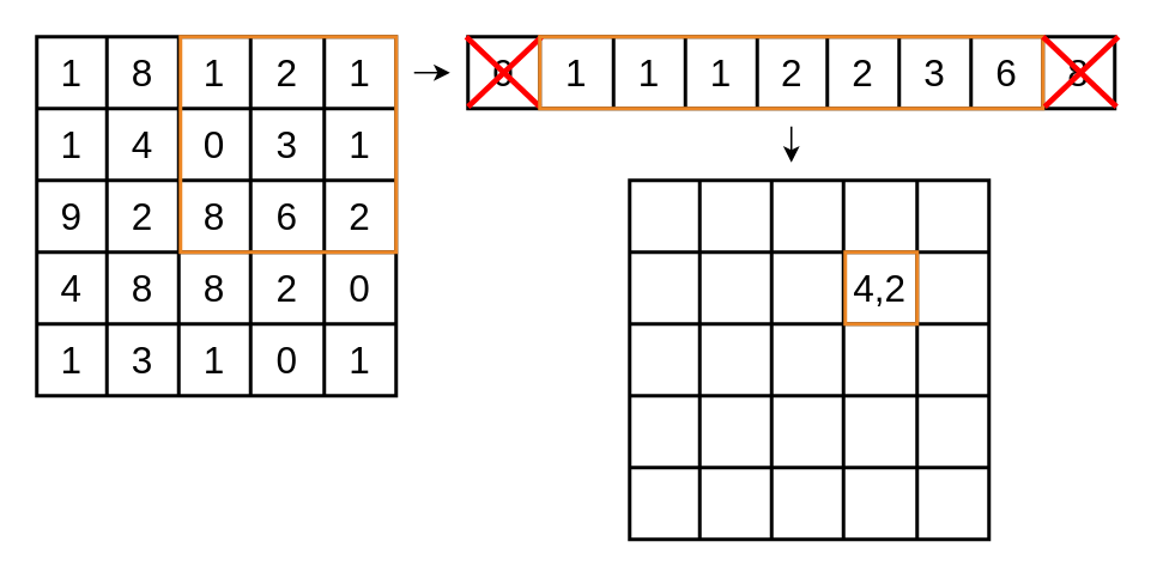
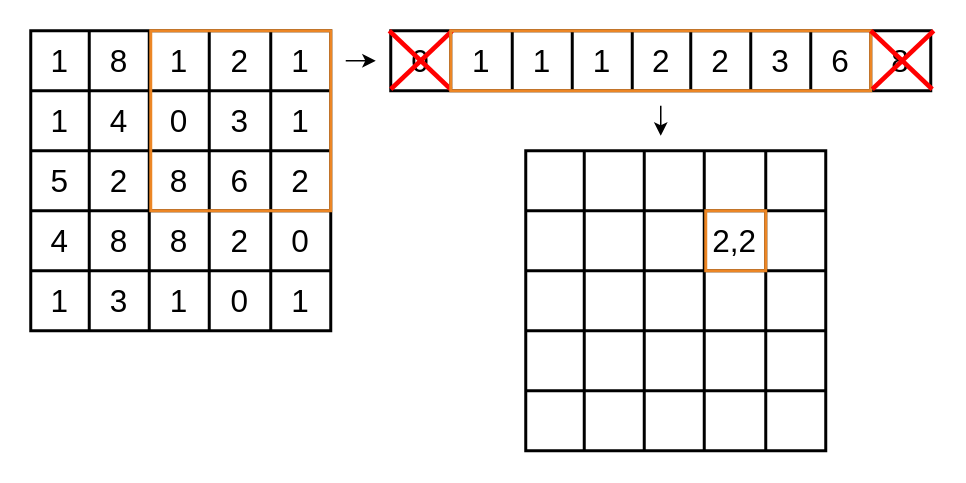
  <mxCell id="0" />
  <mxCell id="1" parent="0" />
  <mxCell id="2" value="" style="shape=table;html=1;whiteSpace=wrap;startSize=0;container=1;collapsible=0;childLayout=tableLayout;fontSize=21;strokeWidth=2;" parent="1" vertex="1"><mxGeometry x="20" y="20" width="200" height="200" as="geometry" /></mxCell>
  <mxCell id="3" value="" style="shape=partialRectangle;html=1;whiteSpace=wrap;collapsible=0;dropTarget=0;pointerEvents=0;fillColor=none;top=0;left=0;bottom=0;right=0;points=[[0,0.5],[1,0.5]];portConstraint=eastwest;fontSize=21;strokeColor=#EC8625;" parent="2" vertex="1"><mxGeometry width="200" height="40" as="geometry" /></mxCell>
  <mxCell id="4" value="1" style="shape=partialRectangle;html=1;whiteSpace=wrap;connectable=0;fillColor=none;top=0;left=0;bottom=0;right=0;overflow=hidden;fontSize=21;strokeColor=#EC8625;" parent="3" vertex="1"><mxGeometry width="39" height="40" as="geometry" /></mxCell>
  <mxCell id="5" value="8" style="shape=partialRectangle;html=1;whiteSpace=wrap;connectable=0;fillColor=none;top=0;left=0;bottom=0;right=0;overflow=hidden;fontSize=21;strokeColor=#EC8625;" parent="3" vertex="1"><mxGeometry x="39" width="40" height="40" as="geometry" /></mxCell>
  <mxCell id="6" value="1" style="shape=partialRectangle;html=1;whiteSpace=wrap;connectable=0;fillColor=none;top=0;left=0;bottom=0;right=0;overflow=hidden;fontSize=21;strokeColor=#EC8625;" parent="3" vertex="1"><mxGeometry x="79" width="40" height="40" as="geometry" /></mxCell>
  <mxCell id="7" value="2" style="shape=partialRectangle;html=1;whiteSpace=wrap;connectable=0;fillColor=none;top=0;left=0;bottom=0;right=0;overflow=hidden;fontSize=21;strokeColor=#EC8625;" parent="3" vertex="1"><mxGeometry x="119" width="41" height="40" as="geometry" /></mxCell>
  <mxCell id="8" value="1" style="shape=partialRectangle;html=1;whiteSpace=wrap;connectable=0;fillColor=none;top=0;left=0;bottom=0;right=0;overflow=hidden;fontSize=21;strokeColor=#EC8625;" parent="3" vertex="1"><mxGeometry x="160" width="40" height="40" as="geometry" /></mxCell>
  <mxCell id="9" style="shape=partialRectangle;html=1;whiteSpace=wrap;collapsible=0;dropTarget=0;pointerEvents=0;fillColor=none;top=0;left=0;bottom=0;right=0;points=[[0,0.5],[1,0.5]];portConstraint=eastwest;fontSize=21;strokeColor=#EC8625;" parent="2" vertex="1"><mxGeometry y="40" width="200" height="40" as="geometry" /></mxCell>
  <mxCell id="10" value="1" style="shape=partialRectangle;html=1;whiteSpace=wrap;connectable=0;fillColor=none;top=0;left=0;bottom=0;right=0;overflow=hidden;fontSize=21;strokeColor=#EC8625;" parent="9" vertex="1"><mxGeometry width="39" height="40" as="geometry" /></mxCell>
  <mxCell id="11" value="4" style="shape=partialRectangle;html=1;whiteSpace=wrap;connectable=0;fillColor=none;top=0;left=0;bottom=0;right=0;overflow=hidden;fontSize=21;strokeColor=#EC8625;" parent="9" vertex="1"><mxGeometry x="39" width="40" height="40" as="geometry" /></mxCell>
  <mxCell id="12" value="0" style="shape=partialRectangle;html=1;whiteSpace=wrap;connectable=0;fillColor=none;top=0;left=0;bottom=0;right=0;overflow=hidden;fontSize=21;strokeColor=#EC8625;" parent="9" vertex="1"><mxGeometry x="79" width="40" height="40" as="geometry" /></mxCell>
  <mxCell id="13" value="3" style="shape=partialRectangle;html=1;whiteSpace=wrap;connectable=0;fillColor=none;top=0;left=0;bottom=0;right=0;overflow=hidden;fontSize=21;strokeColor=#EC8625;" parent="9" vertex="1"><mxGeometry x="119" width="41" height="40" as="geometry" /></mxCell>
  <mxCell id="14" value="1" style="shape=partialRectangle;html=1;whiteSpace=wrap;connectable=0;fillColor=none;top=0;left=0;bottom=0;right=0;overflow=hidden;fontSize=21;strokeColor=#EC8625;" parent="9" vertex="1"><mxGeometry x="160" width="40" height="40" as="geometry" /></mxCell>
  <mxCell id="15" style="shape=partialRectangle;html=1;whiteSpace=wrap;collapsible=0;dropTarget=0;pointerEvents=0;fillColor=none;top=0;left=0;bottom=0;right=0;points=[[0,0.5],[1,0.5]];portConstraint=eastwest;fontSize=21;strokeColor=#EC8625;" parent="2" vertex="1"><mxGeometry y="80" width="200" height="40" as="geometry" /></mxCell>
- <mxCell id="16" value="9" style="shape=partialRectangle;html=1;whiteSpace=wrap;connectable=0;fillColor=none;top=0;left=0;bottom=0;right=0;overflow=hidden;fontSize=21;strokeColor=#EC8625;" parent="15" vertex="1"><mxGeometry width="39" height="40" as="geometry" /></mxCell>
+ <mxCell id="16" value="5" style="shape=partialRectangle;html=1;whiteSpace=wrap;connectable=0;fillColor=none;top=0;left=0;bottom=0;right=0;overflow=hidden;fontSize=21;strokeColor=#EC8625;" parent="15" vertex="1"><mxGeometry width="39" height="40" as="geometry" /></mxCell>
  <mxCell id="17" value="2" style="shape=partialRectangle;html=1;whiteSpace=wrap;connectable=0;fillColor=none;top=0;left=0;bottom=0;right=0;overflow=hidden;fontSize=21;strokeColor=#EC8625;" parent="15" vertex="1"><mxGeometry x="39" width="40" height="40" as="geometry" /></mxCell>
  <mxCell id="18" value="8" style="shape=partialRectangle;html=1;whiteSpace=wrap;connectable=0;fillColor=none;top=0;left=0;bottom=0;right=0;overflow=hidden;fontSize=21;strokeColor=#EC8625;" parent="15" vertex="1"><mxGeometry x="79" width="40" height="40" as="geometry" /></mxCell>
  <mxCell id="19" value="6" style="shape=partialRectangle;html=1;whiteSpace=wrap;connectable=0;fillColor=none;top=0;left=0;bottom=0;right=0;overflow=hidden;fontSize=21;strokeColor=#EC8625;" parent="15" vertex="1"><mxGeometry x="119" width="41" height="40" as="geometry" /></mxCell>
  <mxCell id="20" value="2" style="shape=partialRectangle;html=1;whiteSpace=wrap;connectable=0;fillColor=none;top=0;left=0;bottom=0;right=0;overflow=hidden;fontSize=21;strokeColor=#EC8625;" parent="15" vertex="1"><mxGeometry x="160" width="40" height="40" as="geometry" /></mxCell>
  <mxCell id="21" style="shape=partialRectangle;html=1;whiteSpace=wrap;collapsible=0;dropTarget=0;pointerEvents=0;fillColor=none;top=0;left=0;bottom=0;right=0;points=[[0,0.5],[1,0.5]];portConstraint=eastwest;fontSize=21;strokeColor=#EC8625;" parent="2" vertex="1"><mxGeometry y="120" width="200" height="40" as="geometry" /></mxCell>
  <mxCell id="22" value="4" style="shape=partialRectangle;html=1;whiteSpace=wrap;connectable=0;fillColor=none;top=0;left=0;bottom=0;right=0;overflow=hidden;fontSize=21;strokeColor=#EC8625;" parent="21" vertex="1"><mxGeometry width="39" height="40" as="geometry" /></mxCell>
  <mxCell id="23" value="8" style="shape=partialRectangle;html=1;whiteSpace=wrap;connectable=0;fillColor=none;top=0;left=0;bottom=0;right=0;overflow=hidden;fontSize=21;strokeColor=#EC8625;" parent="21" vertex="1"><mxGeometry x="39" width="40" height="40" as="geometry" /></mxCell>
  <mxCell id="24" value="8" style="shape=partialRectangle;html=1;whiteSpace=wrap;connectable=0;fillColor=none;top=0;left=0;bottom=0;right=0;overflow=hidden;fontSize=21;strokeColor=#EC8625;" parent="21" vertex="1"><mxGeometry x="79" width="40" height="40" as="geometry" /></mxCell>
  <mxCell id="25" value="2" style="shape=partialRectangle;html=1;whiteSpace=wrap;connectable=0;fillColor=none;top=0;left=0;bottom=0;right=0;overflow=hidden;fontSize=21;strokeColor=#EC8625;" parent="21" vertex="1"><mxGeometry x="119" width="41" height="40" as="geometry" /></mxCell>
  <mxCell id="26" value="0" style="shape=partialRectangle;html=1;whiteSpace=wrap;connectable=0;fillColor=none;top=0;left=0;bottom=0;right=0;overflow=hidden;fontSize=21;strokeColor=#EC8625;" parent="21" vertex="1"><mxGeometry x="160" width="40" height="40" as="geometry" /></mxCell>
  <mxCell id="27" style="shape=partialRectangle;html=1;whiteSpace=wrap;collapsible=0;dropTarget=0;pointerEvents=0;fillColor=none;top=0;left=0;bottom=0;right=0;points=[[0,0.5],[1,0.5]];portConstraint=eastwest;fontSize=21;strokeColor=#EC8625;" parent="2" vertex="1"><mxGeometry y="160" width="200" height="40" as="geometry" /></mxCell>
  <mxCell id="28" value="1" style="shape=partialRectangle;html=1;whiteSpace=wrap;connectable=0;fillColor=none;top=0;left=0;bottom=0;right=0;overflow=hidden;fontSize=21;strokeColor=#EC8625;" parent="27" vertex="1"><mxGeometry width="39" height="40" as="geometry" /></mxCell>
  <mxCell id="29" value="3" style="shape=partialRectangle;html=1;whiteSpace=wrap;connectable=0;fillColor=none;top=0;left=0;bottom=0;right=0;overflow=hidden;fontSize=21;strokeColor=#EC8625;" parent="27" vertex="1"><mxGeometry x="39" width="40" height="40" as="geometry" /></mxCell>
  <mxCell id="30" value="1" style="shape=partialRectangle;html=1;whiteSpace=wrap;connectable=0;fillColor=none;top=0;left=0;bottom=0;right=0;overflow=hidden;fontSize=21;strokeColor=#EC8625;" parent="27" vertex="1"><mxGeometry x="79" width="40" height="40" as="geometry" /></mxCell>
  <mxCell id="31" value="0" style="shape=partialRectangle;html=1;whiteSpace=wrap;connectable=0;fillColor=none;top=0;left=0;bottom=0;right=0;overflow=hidden;fontSize=21;strokeColor=#EC8625;" parent="27" vertex="1"><mxGeometry x="119" width="41" height="40" as="geometry" /></mxCell>
  <mxCell id="32" value="1" style="shape=partialRectangle;html=1;whiteSpace=wrap;connectable=0;fillColor=none;top=0;left=0;bottom=0;right=0;overflow=hidden;fontSize=21;strokeColor=#EC8625;" parent="27" vertex="1"><mxGeometry x="160" width="40" height="40" as="geometry" /></mxCell>
  <mxCell id="33" value="" style="rounded=0;whiteSpace=wrap;html=1;strokeWidth=2;strokeColor=#EC8625;fillColor=none;" parent="1" vertex="1"><mxGeometry x="100" y="20" width="120" height="120" as="geometry" /></mxCell>
  <mxCell id="34" value="" style="shape=table;html=1;whiteSpace=wrap;startSize=0;container=1;collapsible=0;childLayout=tableLayout;fontSize=21;strokeWidth=2;" parent="1" vertex="1"><mxGeometry x="260" y="20" width="360" height="40" as="geometry" /></mxCell>
  <mxCell id="35" value="" style="shape=partialRectangle;html=1;whiteSpace=wrap;collapsible=0;dropTarget=0;pointerEvents=0;fillColor=none;top=0;left=0;bottom=0;right=0;points=[[0,0.5],[1,0.5]];portConstraint=eastwest;fontSize=21;strokeColor=#EC8625;" parent="34" vertex="1"><mxGeometry width="360" height="40" as="geometry" /></mxCell>
  <mxCell id="36" value="0" style="shape=partialRectangle;html=1;whiteSpace=wrap;connectable=0;fillColor=none;top=0;left=0;bottom=0;right=0;overflow=hidden;fontSize=21;strokeColor=#EC8625;" parent="35" vertex="1"><mxGeometry width="40" height="40" as="geometry" /></mxCell>
  <mxCell id="37" value="1" style="shape=partialRectangle;html=1;whiteSpace=wrap;connectable=0;fillColor=none;top=0;left=0;bottom=0;right=0;overflow=hidden;fontSize=21;strokeColor=#EC8625;" parent="35" vertex="1"><mxGeometry x="40" width="41" height="40" as="geometry" /></mxCell>
  <mxCell id="38" value="1" style="shape=partialRectangle;html=1;whiteSpace=wrap;connectable=0;fillColor=none;top=0;left=0;bottom=0;right=0;overflow=hidden;fontSize=21;strokeColor=#EC8625;" parent="35" vertex="1"><mxGeometry x="81" width="40" height="40" as="geometry" /></mxCell>
  <mxCell id="39" value="1" style="shape=partialRectangle;html=1;whiteSpace=wrap;connectable=0;fillColor=none;top=0;left=0;bottom=0;right=0;overflow=hidden;fontSize=21;strokeColor=#EC8625;" parent="35" vertex="1"><mxGeometry x="121" width="40" height="40" as="geometry" /></mxCell>
  <mxCell id="40" value="2" style="shape=partialRectangle;html=1;whiteSpace=wrap;connectable=0;fillColor=none;top=0;left=0;bottom=0;right=0;overflow=hidden;fontSize=21;strokeColor=#EC8625;" parent="35" vertex="1"><mxGeometry x="161" width="39" height="40" as="geometry" /></mxCell>
  <mxCell id="41" value="2" style="shape=partialRectangle;html=1;whiteSpace=wrap;connectable=0;fillColor=none;top=0;left=0;bottom=0;right=0;overflow=hidden;fontSize=21;strokeColor=#EC8625;" parent="35" vertex="1"><mxGeometry x="200" width="40" height="40" as="geometry" /></mxCell>
  <mxCell id="42" value="3" style="shape=partialRectangle;html=1;whiteSpace=wrap;connectable=0;fillColor=none;top=0;left=0;bottom=0;right=0;overflow=hidden;fontSize=21;strokeColor=#EC8625;" parent="35" vertex="1"><mxGeometry x="240" width="40" height="40" as="geometry" /></mxCell>
  <mxCell id="43" value="6" style="shape=partialRectangle;html=1;whiteSpace=wrap;connectable=0;fillColor=none;top=0;left=0;bottom=0;right=0;overflow=hidden;fontSize=21;strokeColor=#EC8625;" parent="35" vertex="1"><mxGeometry x="280" width="40" height="40" as="geometry" /></mxCell>
  <mxCell id="44" value="8" style="shape=partialRectangle;html=1;whiteSpace=wrap;connectable=0;fillColor=none;top=0;left=0;bottom=0;right=0;overflow=hidden;fontSize=21;strokeColor=#EC8625;" parent="35" vertex="1"><mxGeometry x="320" width="40" height="40" as="geometry" /></mxCell>
  <mxCell id="45" value="" style="endArrow=none;html=1;strokeWidth=3;strokeColor=#FF0000;" edge="1" parent="34"><mxGeometry width="50" height="50" relative="1" as="geometry"><mxPoint y="39" as="sourcePoint" /><mxPoint x="41" as="targetPoint" /></mxGeometry></mxCell>
  <mxCell id="46" value="" style="endArrow=none;html=1;strokeWidth=3;strokeColor=#FF0000;" edge="1" parent="34"><mxGeometry width="50" height="50" relative="1" as="geometry"><mxPoint x="-1" as="sourcePoint" /><mxPoint x="40" y="39" as="targetPoint" /></mxGeometry></mxCell>
  <mxCell id="47" value="" style="rounded=0;whiteSpace=wrap;html=1;strokeWidth=2;strokeColor=#EC8625;fillColor=none;" parent="1" vertex="1"><mxGeometry x="300" y="20" width="280" height="40" as="geometry" /></mxCell>
  <mxCell id="48" value="" style="endArrow=classic;html=1;" parent="1" edge="1"><mxGeometry width="50" height="50" relative="1" as="geometry"><mxPoint x="230" y="40" as="sourcePoint" /><mxPoint x="250" y="40" as="targetPoint" /></mxGeometry></mxCell>
  <mxCell id="49" value="" style="shape=table;html=1;whiteSpace=wrap;startSize=0;container=1;collapsible=0;childLayout=tableLayout;fontSize=21;strokeWidth=2;" parent="1" vertex="1"><mxGeometry x="350" y="100" width="200" height="200" as="geometry" /></mxCell>
  <mxCell id="50" value="" style="shape=partialRectangle;html=1;whiteSpace=wrap;collapsible=0;dropTarget=0;pointerEvents=0;fillColor=none;top=0;left=0;bottom=0;right=0;points=[[0,0.5],[1,0.5]];portConstraint=eastwest;fontSize=21;strokeColor=#EC8625;" parent="49" vertex="1"><mxGeometry width="200" height="40" as="geometry" /></mxCell>
  <mxCell id="51" value="" style="shape=partialRectangle;html=1;whiteSpace=wrap;connectable=0;fillColor=none;top=0;left=0;bottom=0;right=0;overflow=hidden;fontSize=21;strokeColor=#EC8625;" parent="50" vertex="1"><mxGeometry width="39" height="40" as="geometry" /></mxCell>
  <mxCell id="52" value="" style="shape=partialRectangle;html=1;whiteSpace=wrap;connectable=0;fillColor=none;top=0;left=0;bottom=0;right=0;overflow=hidden;fontSize=21;strokeColor=#EC8625;" parent="50" vertex="1"><mxGeometry x="39" width="40" height="40" as="geometry" /></mxCell>
  <mxCell id="53" value="" style="shape=partialRectangle;html=1;whiteSpace=wrap;connectable=0;fillColor=none;top=0;left=0;bottom=0;right=0;overflow=hidden;fontSize=21;strokeColor=#EC8625;" parent="50" vertex="1"><mxGeometry x="79" width="40" height="40" as="geometry" /></mxCell>
  <mxCell id="54" value="" style="shape=partialRectangle;html=1;whiteSpace=wrap;connectable=0;fillColor=none;top=0;left=0;bottom=0;right=0;overflow=hidden;fontSize=21;strokeColor=#EC8625;" parent="50" vertex="1"><mxGeometry x="119" width="41" height="40" as="geometry" /></mxCell>
  <mxCell id="55" value="" style="shape=partialRectangle;html=1;whiteSpace=wrap;connectable=0;fillColor=none;top=0;left=0;bottom=0;right=0;overflow=hidden;fontSize=21;strokeColor=#EC8625;" parent="50" vertex="1"><mxGeometry x="160" width="40" height="40" as="geometry" /></mxCell>
  <mxCell id="56" style="shape=partialRectangle;html=1;whiteSpace=wrap;collapsible=0;dropTarget=0;pointerEvents=0;fillColor=none;top=0;left=0;bottom=0;right=0;points=[[0,0.5],[1,0.5]];portConstraint=eastwest;fontSize=21;strokeColor=#EC8625;" parent="49" vertex="1"><mxGeometry y="40" width="200" height="40" as="geometry" /></mxCell>
  <mxCell id="57" value="" style="shape=partialRectangle;html=1;whiteSpace=wrap;connectable=0;fillColor=none;top=0;left=0;bottom=0;right=0;overflow=hidden;fontSize=21;strokeColor=#EC8625;" parent="56" vertex="1"><mxGeometry width="39" height="40" as="geometry" /></mxCell>
  <mxCell id="58" value="" style="shape=partialRectangle;html=1;whiteSpace=wrap;connectable=0;fillColor=none;top=0;left=0;bottom=0;right=0;overflow=hidden;fontSize=21;strokeColor=#EC8625;" parent="56" vertex="1"><mxGeometry x="39" width="40" height="40" as="geometry" /></mxCell>
  <mxCell id="59" value="" style="shape=partialRectangle;html=1;whiteSpace=wrap;connectable=0;fillColor=none;top=0;left=0;bottom=0;right=0;overflow=hidden;fontSize=21;strokeColor=#EC8625;" parent="56" vertex="1"><mxGeometry x="79" width="40" height="40" as="geometry" /></mxCell>
- <mxCell id="60" value="4,2" style="shape=partialRectangle;html=1;whiteSpace=wrap;connectable=0;fillColor=none;top=0;left=0;bottom=0;right=0;overflow=hidden;fontSize=21;strokeColor=#EC8625;" parent="56" vertex="1"><mxGeometry x="119" width="41" height="40" as="geometry" /></mxCell>
+ <mxCell id="60" value="2,2" style="shape=partialRectangle;html=1;whiteSpace=wrap;connectable=0;fillColor=none;top=0;left=0;bottom=0;right=0;overflow=hidden;fontSize=21;strokeColor=#EC8625;" parent="56" vertex="1"><mxGeometry x="119" width="41" height="40" as="geometry" /></mxCell>
  <mxCell id="61" value="" style="shape=partialRectangle;html=1;whiteSpace=wrap;connectable=0;fillColor=none;top=0;left=0;bottom=0;right=0;overflow=hidden;fontSize=21;strokeColor=#EC8625;" parent="56" vertex="1"><mxGeometry x="160" width="40" height="40" as="geometry" /></mxCell>
  <mxCell id="62" style="shape=partialRectangle;html=1;whiteSpace=wrap;collapsible=0;dropTarget=0;pointerEvents=0;fillColor=none;top=0;left=0;bottom=0;right=0;points=[[0,0.5],[1,0.5]];portConstraint=eastwest;fontSize=21;strokeColor=#EC8625;" parent="49" vertex="1"><mxGeometry y="80" width="200" height="40" as="geometry" /></mxCell>
  <mxCell id="63" value="" style="shape=partialRectangle;html=1;whiteSpace=wrap;connectable=0;fillColor=none;top=0;left=0;bottom=0;right=0;overflow=hidden;fontSize=21;strokeColor=#EC8625;" parent="62" vertex="1"><mxGeometry width="39" height="40" as="geometry" /></mxCell>
  <mxCell id="64" value="" style="shape=partialRectangle;html=1;whiteSpace=wrap;connectable=0;fillColor=none;top=0;left=0;bottom=0;right=0;overflow=hidden;fontSize=21;strokeColor=#EC8625;" parent="62" vertex="1"><mxGeometry x="39" width="40" height="40" as="geometry" /></mxCell>
  <mxCell id="65" value="" style="shape=partialRectangle;html=1;whiteSpace=wrap;connectable=0;fillColor=none;top=0;left=0;bottom=0;right=0;overflow=hidden;fontSize=21;strokeColor=#EC8625;" parent="62" vertex="1"><mxGeometry x="79" width="40" height="40" as="geometry" /></mxCell>
  <mxCell id="66" value="" style="shape=partialRectangle;html=1;whiteSpace=wrap;connectable=0;fillColor=none;top=0;left=0;bottom=0;right=0;overflow=hidden;fontSize=21;strokeColor=#EC8625;" parent="62" vertex="1"><mxGeometry x="119" width="41" height="40" as="geometry" /></mxCell>
  <mxCell id="67" value="" style="shape=partialRectangle;html=1;whiteSpace=wrap;connectable=0;fillColor=none;top=0;left=0;bottom=0;right=0;overflow=hidden;fontSize=21;strokeColor=#EC8625;" parent="62" vertex="1"><mxGeometry x="160" width="40" height="40" as="geometry" /></mxCell>
  <mxCell id="68" style="shape=partialRectangle;html=1;whiteSpace=wrap;collapsible=0;dropTarget=0;pointerEvents=0;fillColor=none;top=0;left=0;bottom=0;right=0;points=[[0,0.5],[1,0.5]];portConstraint=eastwest;fontSize=21;strokeColor=#EC8625;" parent="49" vertex="1"><mxGeometry y="120" width="200" height="40" as="geometry" /></mxCell>
  <mxCell id="69" value="" style="shape=partialRectangle;html=1;whiteSpace=wrap;connectable=0;fillColor=none;top=0;left=0;bottom=0;right=0;overflow=hidden;fontSize=21;strokeColor=#EC8625;" parent="68" vertex="1"><mxGeometry width="39" height="40" as="geometry" /></mxCell>
  <mxCell id="70" value="" style="shape=partialRectangle;html=1;whiteSpace=wrap;connectable=0;fillColor=none;top=0;left=0;bottom=0;right=0;overflow=hidden;fontSize=21;strokeColor=#EC8625;" parent="68" vertex="1"><mxGeometry x="39" width="40" height="40" as="geometry" /></mxCell>
  <mxCell id="71" value="" style="shape=partialRectangle;html=1;whiteSpace=wrap;connectable=0;fillColor=none;top=0;left=0;bottom=0;right=0;overflow=hidden;fontSize=21;strokeColor=#EC8625;" parent="68" vertex="1"><mxGeometry x="79" width="40" height="40" as="geometry" /></mxCell>
  <mxCell id="72" value="" style="shape=partialRectangle;html=1;whiteSpace=wrap;connectable=0;fillColor=none;top=0;left=0;bottom=0;right=0;overflow=hidden;fontSize=21;strokeColor=#EC8625;" parent="68" vertex="1"><mxGeometry x="119" width="41" height="40" as="geometry" /></mxCell>
  <mxCell id="73" value="" style="shape=partialRectangle;html=1;whiteSpace=wrap;connectable=0;fillColor=none;top=0;left=0;bottom=0;right=0;overflow=hidden;fontSize=21;strokeColor=#EC8625;" parent="68" vertex="1"><mxGeometry x="160" width="40" height="40" as="geometry" /></mxCell>
  <mxCell id="74" style="shape=partialRectangle;html=1;whiteSpace=wrap;collapsible=0;dropTarget=0;pointerEvents=0;fillColor=none;top=0;left=0;bottom=0;right=0;points=[[0,0.5],[1,0.5]];portConstraint=eastwest;fontSize=21;strokeColor=#EC8625;" parent="49" vertex="1"><mxGeometry y="160" width="200" height="40" as="geometry" /></mxCell>
  <mxCell id="75" value="" style="shape=partialRectangle;html=1;whiteSpace=wrap;connectable=0;fillColor=none;top=0;left=0;bottom=0;right=0;overflow=hidden;fontSize=21;strokeColor=#EC8625;" parent="74" vertex="1"><mxGeometry width="39" height="40" as="geometry" /></mxCell>
  <mxCell id="76" value="" style="shape=partialRectangle;html=1;whiteSpace=wrap;connectable=0;fillColor=none;top=0;left=0;bottom=0;right=0;overflow=hidden;fontSize=21;strokeColor=#EC8625;" parent="74" vertex="1"><mxGeometry x="39" width="40" height="40" as="geometry" /></mxCell>
  <mxCell id="77" value="" style="shape=partialRectangle;html=1;whiteSpace=wrap;connectable=0;fillColor=none;top=0;left=0;bottom=0;right=0;overflow=hidden;fontSize=21;strokeColor=#EC8625;" parent="74" vertex="1"><mxGeometry x="79" width="40" height="40" as="geometry" /></mxCell>
  <mxCell id="78" value="" style="shape=partialRectangle;html=1;whiteSpace=wrap;connectable=0;fillColor=none;top=0;left=0;bottom=0;right=0;overflow=hidden;fontSize=21;strokeColor=#EC8625;" parent="74" vertex="1"><mxGeometry x="119" width="41" height="40" as="geometry" /></mxCell>
  <mxCell id="79" value="" style="shape=partialRectangle;html=1;whiteSpace=wrap;connectable=0;fillColor=none;top=0;left=0;bottom=0;right=0;overflow=hidden;fontSize=21;strokeColor=#EC8625;" parent="74" vertex="1"><mxGeometry x="160" width="40" height="40" as="geometry" /></mxCell>
  <mxCell id="80" value="" style="endArrow=classic;html=1;" parent="1" edge="1"><mxGeometry width="50" height="50" relative="1" as="geometry"><mxPoint x="440" y="70" as="sourcePoint" /><mxPoint x="440" y="90" as="targetPoint" /></mxGeometry></mxCell>
  <mxCell id="81" value="" style="rounded=0;whiteSpace=wrap;html=1;strokeWidth=2;strokeColor=#EC8625;fillColor=none;" parent="1" vertex="1"><mxGeometry x="470" y="140" width="40" height="40" as="geometry" /></mxCell>
  <mxCell id="82" value="" style="endArrow=none;html=1;strokeWidth=3;strokeColor=#FF0000;" edge="1" parent="1"><mxGeometry width="50" height="50" relative="1" as="geometry"><mxPoint x="581" y="59" as="sourcePoint" /><mxPoint x="622" y="20" as="targetPoint" /></mxGeometry></mxCell>
  <mxCell id="83" value="" style="endArrow=none;html=1;strokeWidth=3;strokeColor=#FF0000;" edge="1" parent="1"><mxGeometry width="50" height="50" relative="1" as="geometry"><mxPoint x="580" y="20" as="sourcePoint" /><mxPoint x="621" y="59" as="targetPoint" /></mxGeometry></mxCell>
